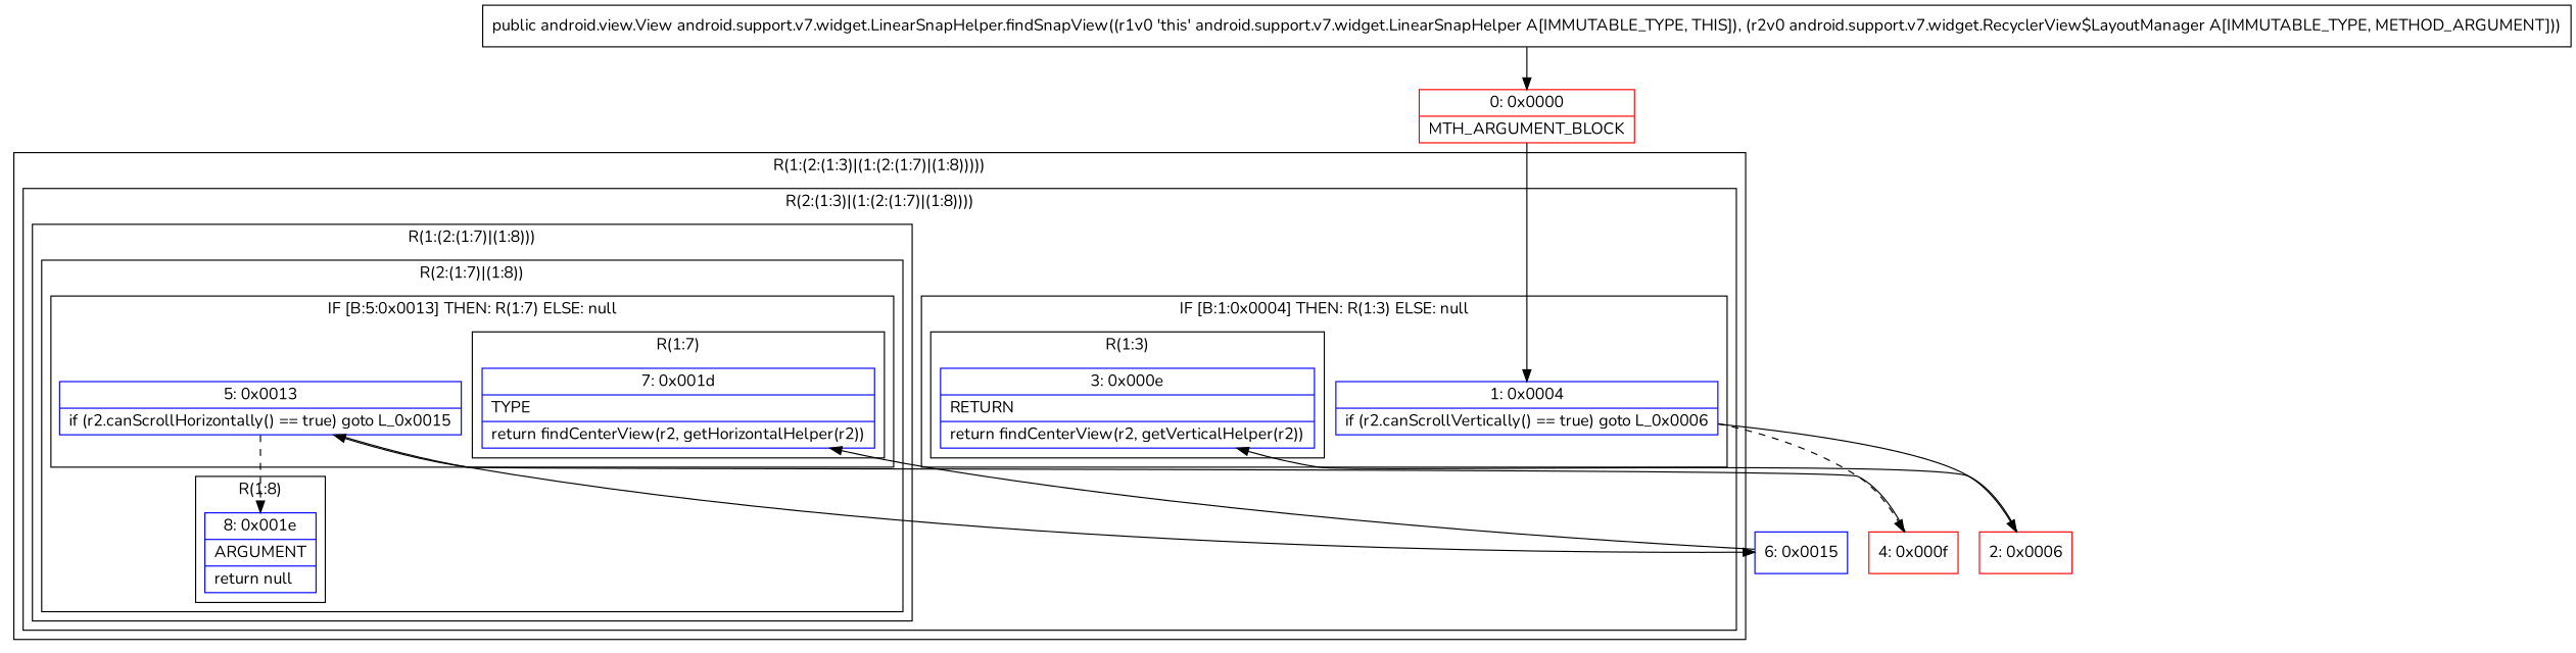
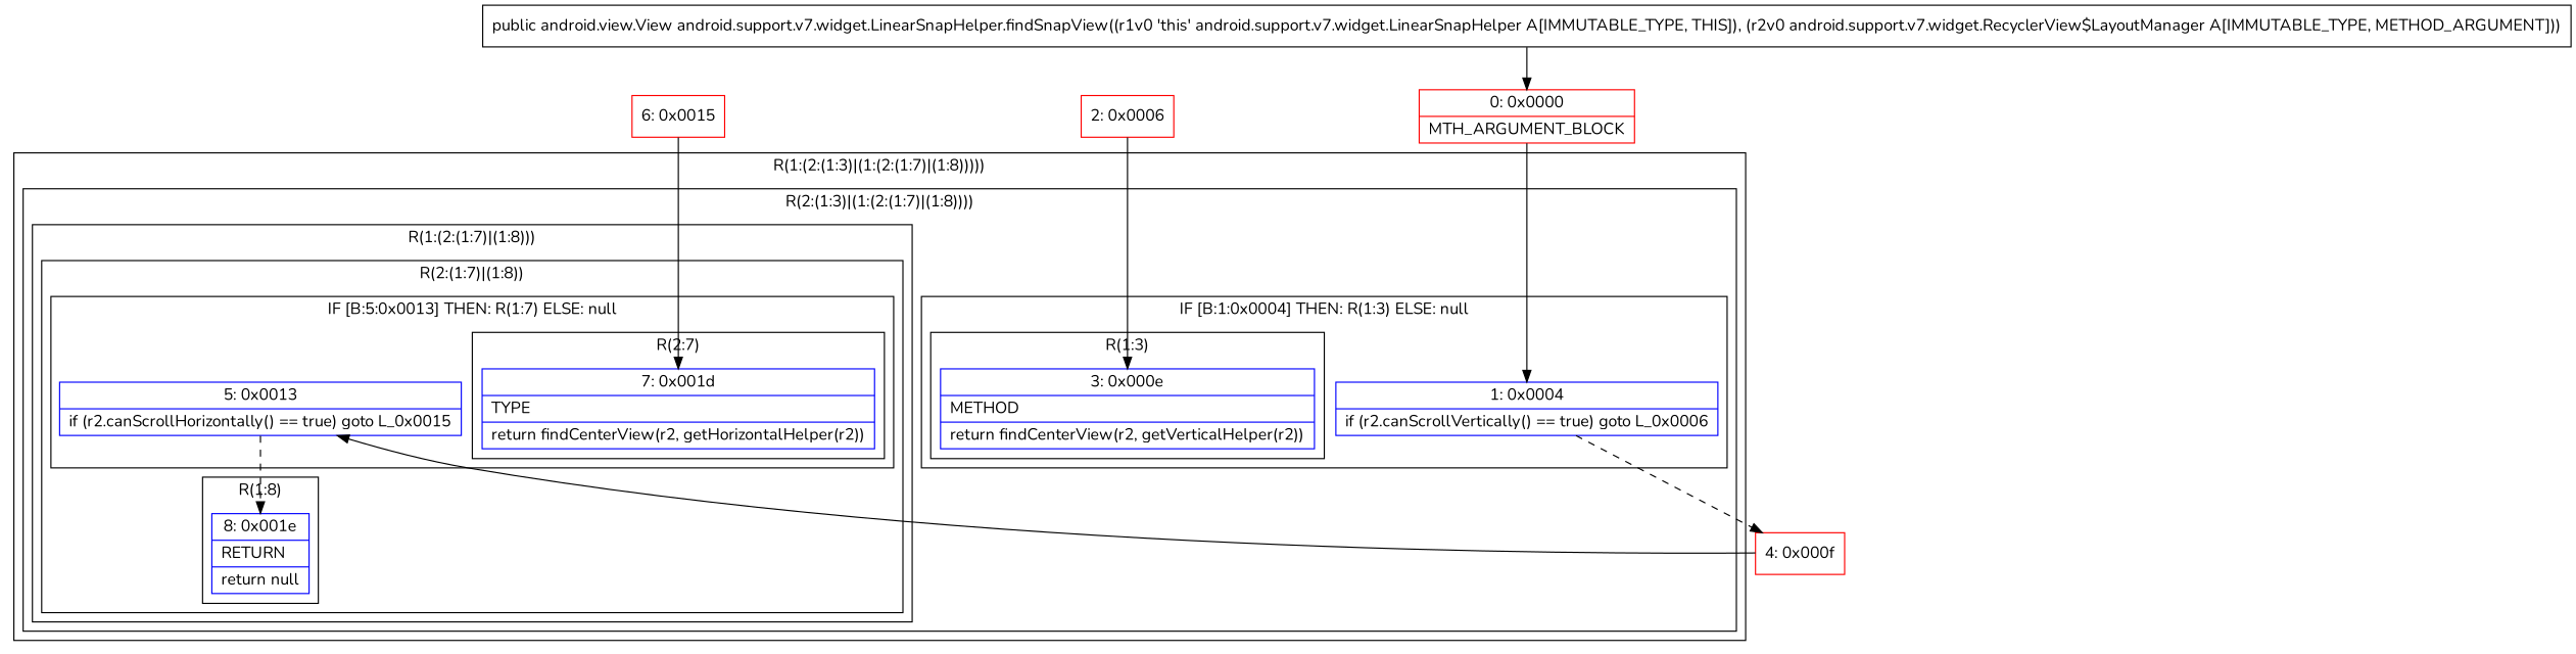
  digraph {
    fontname=Nunito
    node [color=blue fontname=Nunito shape=record]
    edge [fontname=Nunito]
-   n1 [label="{3\:\ 0x000e|RETURN\l|return findCenterView(r2, getVerticalHelper(r2))\l}"]
+   n1 [label="{3\:\ 0x000e|METHOD\l|return findCenterView(r2, getVerticalHelper(r2))\l}"]
    n2 [label="{1\:\ 0x0004|if (r2.canScrollVertically() == true) goto L_0x0006\l}"]
    n3 [label="{7\:\ 0x001d|TYPE\l|return findCenterView(r2, getHorizontalHelper(r2))\l}"]
    n4 [label="{5\:\ 0x0013|if (r2.canScrollHorizontally() == true) goto L_0x0015\l}"]
-   n5 [label="{8\:\ 0x001e|ARGUMENT\l|return null\l}"]
+   n5 [label="{8\:\ 0x001e|RETURN\l|return null\l}"]
    n6 [color=red label="{2\:\ 0x0006}"]
    n7 [color=red label="{4\:\ 0x000f}"]
-   n8 [label="{6\:\ 0x0015}"]
+   n8 [color=red label="{6\:\ 0x0015}"]
    n9 [color=red label="{0\:\ 0x0000|MTH_ARGUMENT_BLOCK\l}"]
    n10 [label="{public android.view.View android.support.v7.widget.LinearSnapHelper.findSnapView((r1v0 'this' android.support.v7.widget.LinearSnapHelper A[IMMUTABLE_TYPE, THIS]), (r2v0 android.support.v7.widget.RecyclerView$LayoutManager A[IMMUTABLE_TYPE, METHOD_ARGUMENT])) }" color=""]
    subgraph cluster_1 {
      label="R(1:(2:(1:3)|(1:(2:(1:7)|(1:8)))))"
      subgraph cluster_2 {
        label="R(2:(1:3)|(1:(2:(1:7)|(1:8))))"
        subgraph cluster_3 {
          label="IF [B:1:0x0004] THEN: R(1:3) ELSE: null"
          n2
          subgraph cluster_4 {
            label="R(1:3)"
            n1
          }
        }
        subgraph cluster_5 {
          label="R(1:(2:(1:7)|(1:8)))"
          subgraph cluster_6 {
            label="R(2:(1:7)|(1:8))"
            subgraph cluster_7 {
              label="IF [B:5:0x0013] THEN: R(1:7) ELSE: null"
              n4
              subgraph cluster_8 {
-               label="R(1:7)"
+               label="R(2:7)"
                n3
              }
            }
            subgraph cluster_9 {
              label="R(1:8)"
              n5
            }
          }
        }
      }
    }
-   n2 -> n6
    n2 -> n7 [style=dashed]
    n4 -> n5 [style=dashed]
-   n4 -> n8
    n6 -> n1
    n7 -> n4
    n8 -> n3
    n9 -> n2
    n10 -> n9
  }
